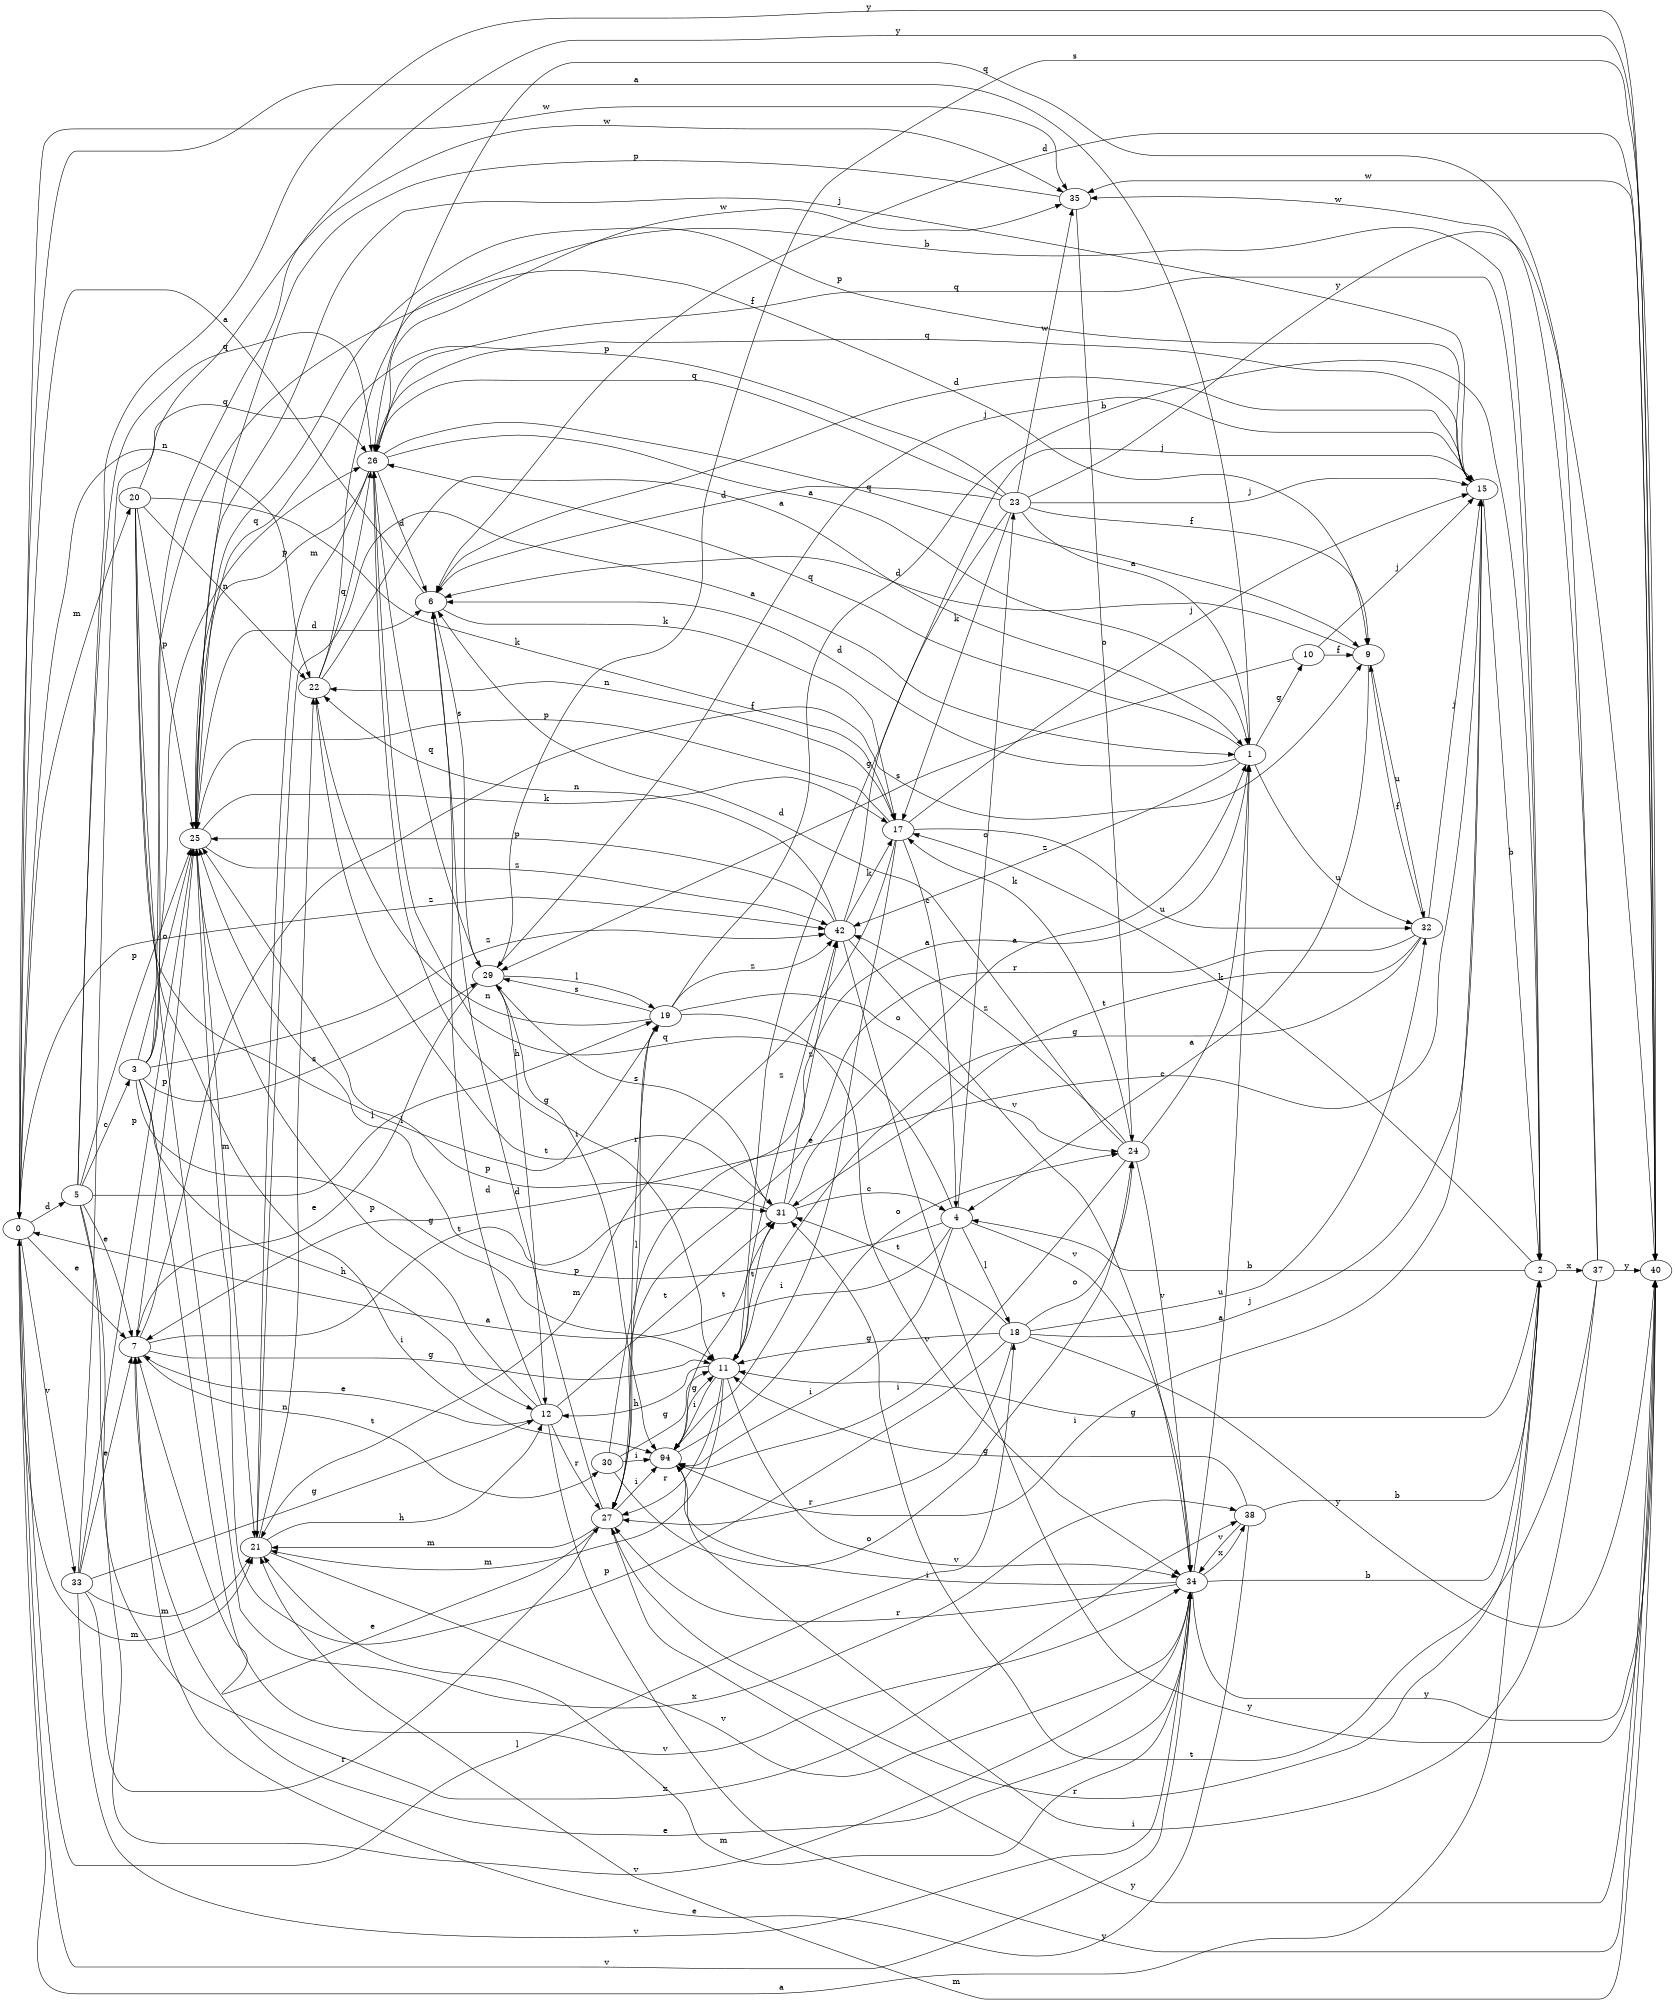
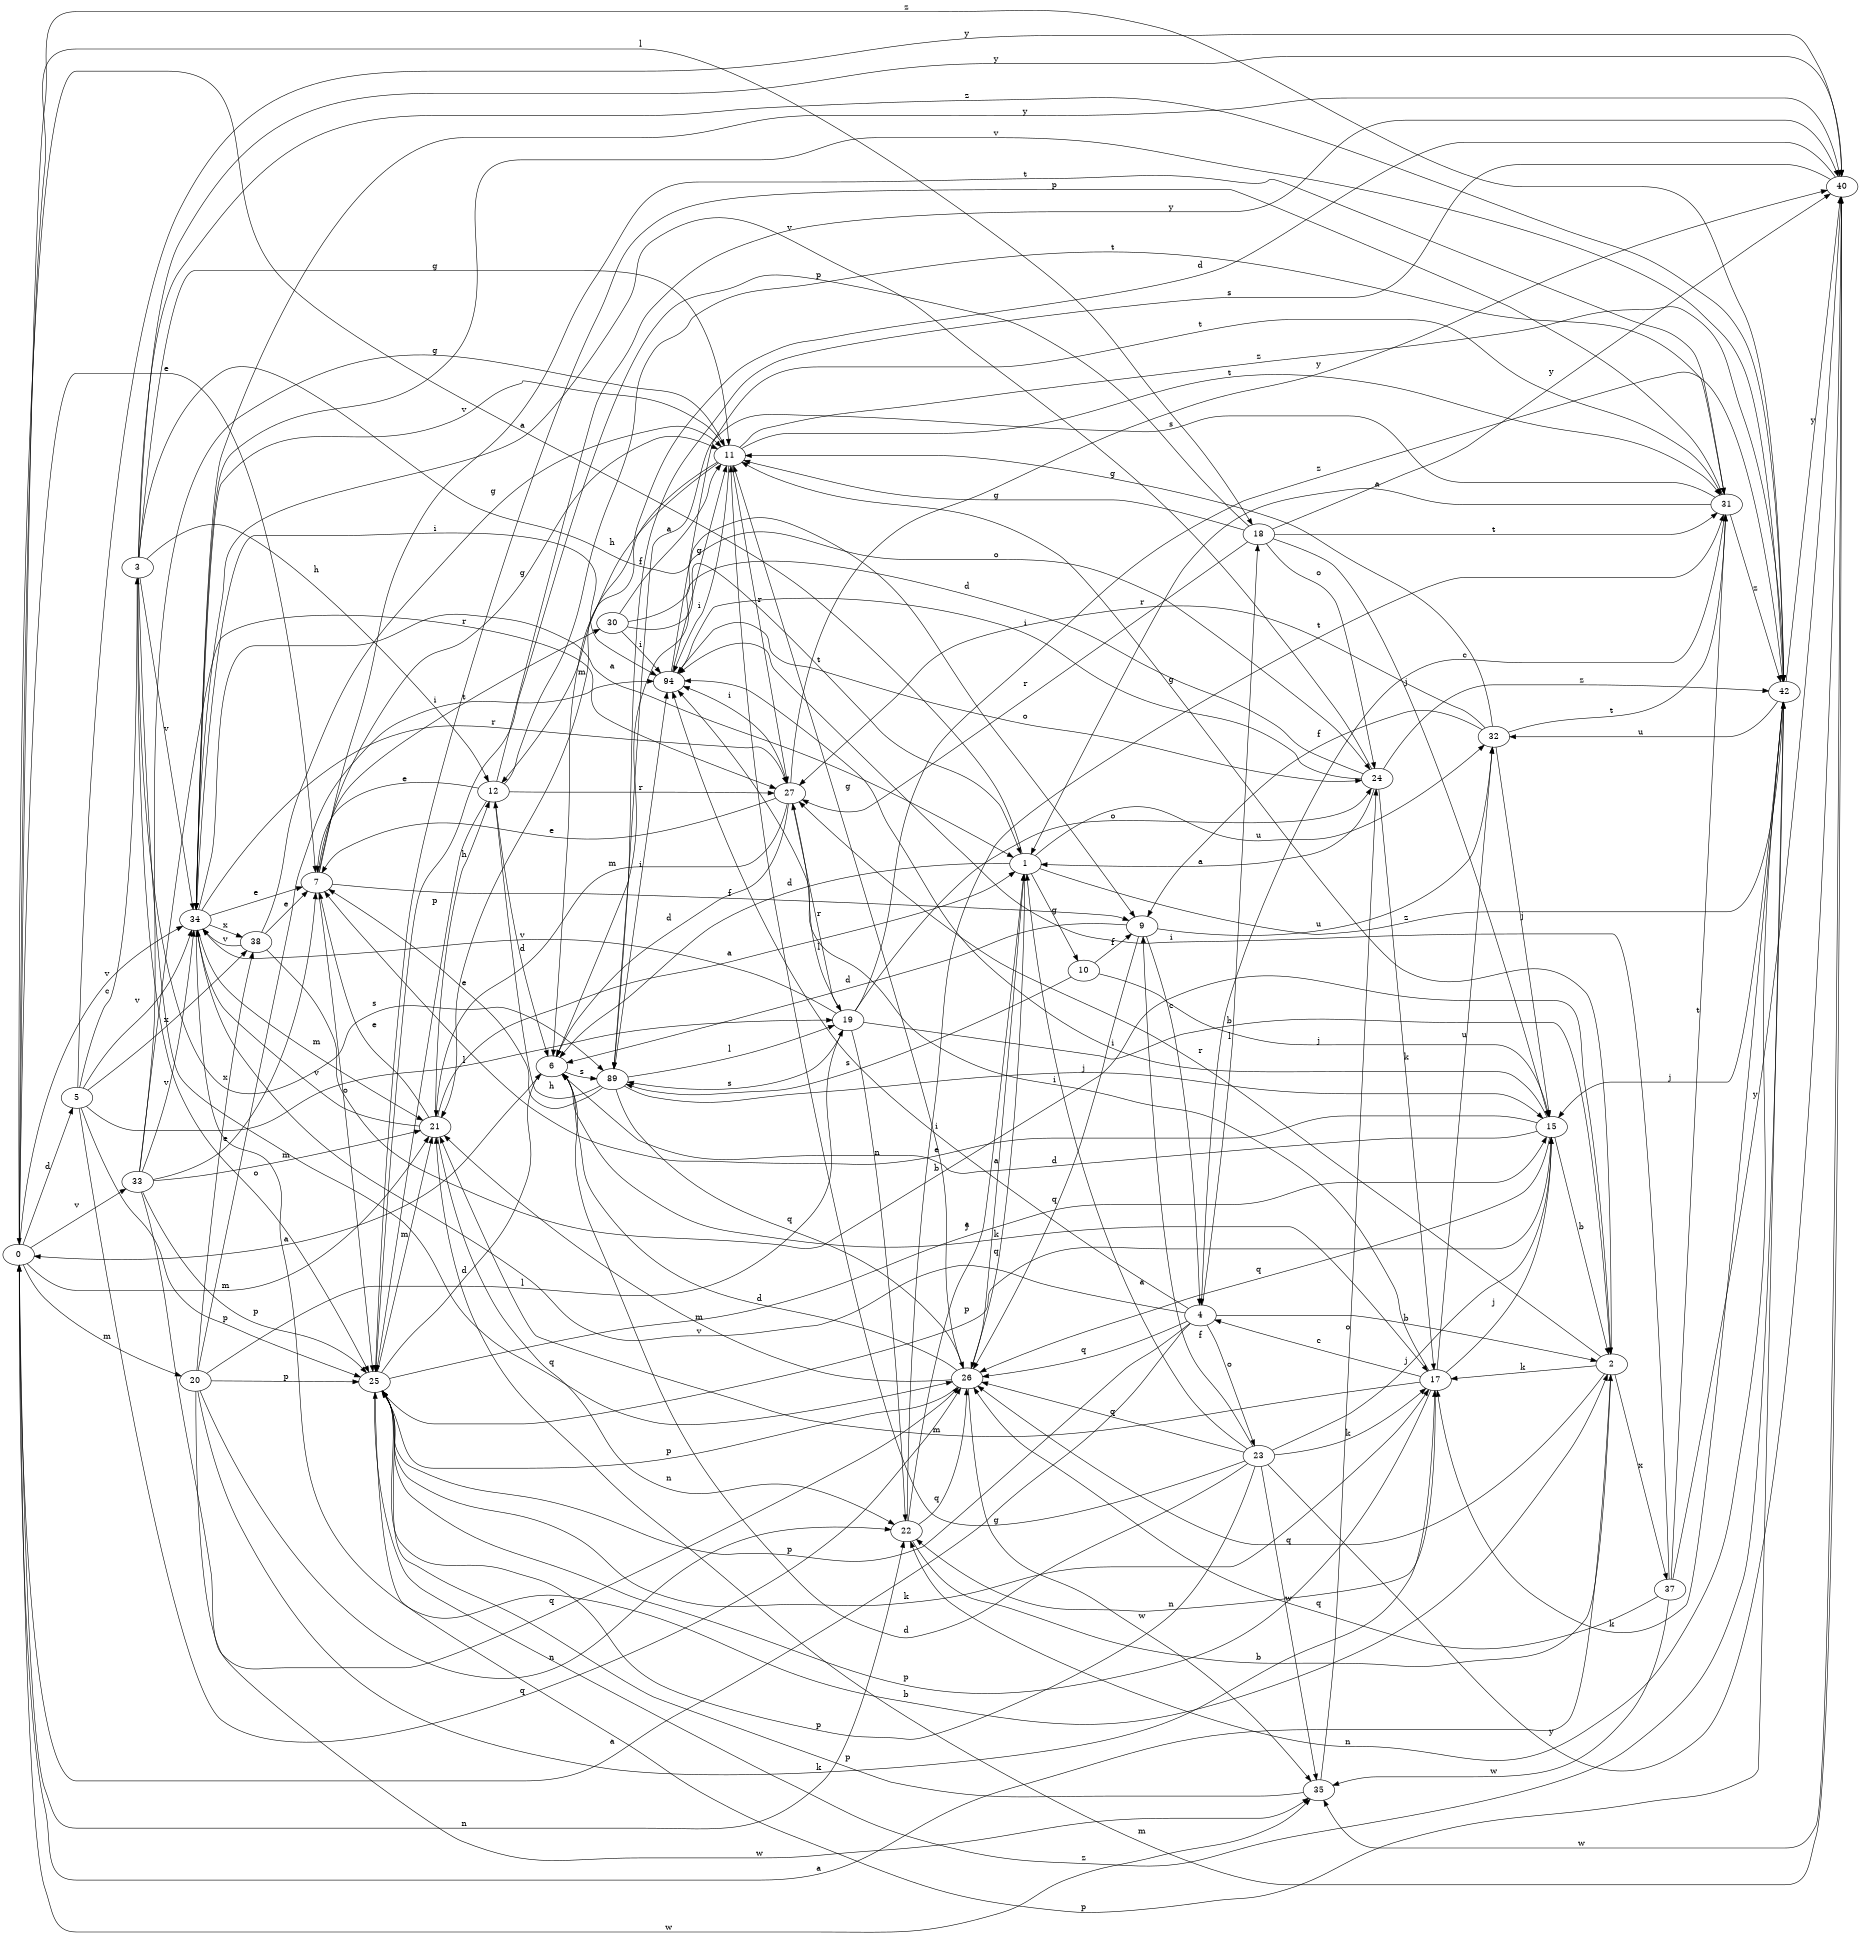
  strict digraph {
    rankdir=LR
    0
    5
    7
    18
    20
    21
    22
    33
    34
    35
    42
    26
    3
    40
    25
    19
    38
    11
    9
    30
    31
    27
    15
    24
    17
    n26 [label=94]
    1
    12
    2
    32
    6
    10
-   29
+   29 [label=89]
    37
    4
    23
    0 -> 5 [label=d]
    0 -> 7 [label=e]
    0 -> 18 [label=l]
    0 -> 20 [label=m]
    0 -> 21 [label=m]
    0 -> 22 [label=n]
    0 -> 33 [label=v]
    0 -> 34 [label=v]
    0 -> 35 [label=w]
    0 -> 42 [label=z]
    5 -> 34 [label=v]
    5 -> 26 [label=q]
    5 -> 3 [label=c]
    5 -> 40 [label=y]
    5 -> 25 [label=p]
    5 -> 19 [label=l]
    5 -> 38 [label=x]
-   7 -> 25 [label=p]
+   7 -> 25 [label=o]
    7 -> 11 [label=g]
    7 -> 9 [label=f]
    7 -> 30 [label=t]
    7 -> 31 [label=t]
    18 -> 40 [label=y]
    18 -> 25 [label=p]
    18 -> 11 [label=g]
    18 -> 31 [label=t]
    18 -> 27 [label=r]
    18 -> 15 [label=j]
    18 -> 24 [label=o]
    20 -> 22 [label=n]
    20 -> 35 [label=w]
    20 -> 25 [label=p]
    20 -> 19 [label=l]
    20 -> 38 [label=x]
    20 -> 17 [label=k]
    20 -> n26 [label=i]
-   5 -> 7 [label=e]
+   21 -> 7 [label=e]
    21 -> 22 [label=n]
    21 -> 34 [label=v]
    21 -> 1 [label=a]
    21 -> 12 [label=h]
    22 -> 26 [label=q]
    22 -> 31 [label=t]
    22 -> 1 [label=a]
    22 -> 2 [label=b]
    33 -> 7 [label=e]
    33 -> 21 [label=m]
    33 -> 34 [label=v]
    33 -> 26 [label=q]
    33 -> 25 [label=p]
-   33 -> 12 [label=g]
+   33 -> 11 [label=g]
    33 -> 27 [label=r]
    34 -> 7 [label=e]
    34 -> 21 [label=m]
    34 -> 40 [label=y]
    34 -> 38 [label=x]
    34 -> 27 [label=r]
    34 -> n26 [label=i]
    34 -> 1 [label=a]
    34 -> 2 [label=b]
    35 -> 25 [label=p]
    35 -> 24 [label=o]
    42 -> 22 [label=n]
    42 -> 34 [label=v]
    42 -> 40 [label=y]
    42 -> 25 [label=p]
    42 -> 15 [label=j]
    42 -> 17 [label=k]
-   18 -> 32 [label=u]
+   42 -> 32 [label=u]
    26 -> 21 [label=m]
    26 -> 35 [label=w]
    26 -> 25 [label=p]
    26 -> 11 [label=g]
    26 -> 1 [label=a]
    26 -> 6 [label=d]
    3 -> 34 [label=v]
    3 -> 42 [label=z]
    3 -> 26 [label=q]
    3 -> 40 [label=y]
    3 -> 25 [label=o]
    3 -> 11 [label=g]
    3 -> 9 [label=f]
    3 -> 12 [label=h]
    3 -> 29 [label=s]
    40 -> 21 [label=m]
    40 -> 35 [label=w]
    40 -> 6 [label=d]
    40 -> 29 [label=s]
    25 -> 21 [label=m]
    25 -> 42 [label=z]
    25 -> 15 [label=j]
    25 -> 17 [label=k]
    25 -> 6 [label=d]
    19 -> 22 [label=n]
    19 -> 34 [label=v]
    19 -> 42 [label=z]
    19 -> 27 [label=r]
    19 -> 24 [label=o]
    19 -> 2 [label=b]
    19 -> 29 [label=s]
    38 -> 7 [label=e]
    38 -> 34 [label=v]
    38 -> 11 [label=g]
    38 -> 2 [label=b]
    11 -> 21 [label=m]
    11 -> 34 [label=v]
    11 -> 42 [label=z]
    11 -> 31 [label=t]
    11 -> 27 [label=r]
    11 -> n26 [label=i]
    11 -> 12 [label=h]
-   26 -> 9 [label=q]
+   9 -> 26 [label=q]
    9 -> 32 [label=u]
    9 -> 6 [label=d]
    9 -> 4 [label=c]
-   30 -> 11 [label=g]
+   30 -> 11 [label=a]
    30 -> 24 [label=o]
    30 -> n26 [label=i]
-   30 -> 1 [label=a]
+   30 -> 1 [label=t]
    31 -> 42 [label=z]
    31 -> 25 [label=p]
    31 -> 1 [label=a]
    31 -> 29 [label=s]
    31 -> 4 [label=c]
    27 -> 7 [label=e]
    27 -> 21 [label=m]
    27 -> 40 [label=y]
    27 -> 19 [label=l]
    27 -> n26 [label=i]
    27 -> 6 [label=d]
    15 -> 7 [label=e]
    15 -> 26 [label=q]
    15 -> 25 [label=p]
    15 -> n26 [label=i]
    15 -> 2 [label=b]
    15 -> 6 [label=d]
    24 -> 34 [label=v]
    24 -> 42 [label=z]
    24 -> 17 [label=k]
    24 -> n26 [label=i]
    24 -> 1 [label=a]
    24 -> 6 [label=d]
    17 -> 21 [label=m]
    17 -> 22 [label=n]
    17 -> 25 [label=p]
    17 -> 15 [label=j]
    17 -> n26 [label=i]
    17 -> 32 [label=u]
    17 -> 4 [label=c]
    n26 -> 11 [label=g]
    n26 -> 31 [label=t]
    n26 -> 24 [label=o]
    1 -> 0 [label=a]
    1 -> 42 [label=z]
    1 -> 26 [label=q]
    1 -> 32 [label=u]
    1 -> 6 [label=d]
    1 -> 10 [label=g]
    12 -> 7 [label=e]
    12 -> 40 [label=y]
    12 -> 25 [label=p]
    12 -> 31 [label=t]
    12 -> 27 [label=r]
    12 -> 6 [label=d]
    2 -> 0 [label=a]
    2 -> 26 [label=q]
    2 -> 11 [label=g]
    2 -> 27 [label=r]
    2 -> 17 [label=k]
    2 -> 37 [label=x]
    32 -> 11 [label=g]
    32 -> 9 [label=f]
    32 -> 31 [label=t]
    32 -> 27 [label=r]
    32 -> 15 [label=j]
    6 -> 0 [label=a]
    6 -> 17 [label=k]
    6 -> 29 [label=s]
    10 -> 9 [label=f]
    10 -> 15 [label=j]
    10 -> 29 [label=s]
    29 -> 7 [label=e]
    29 -> 26 [label=q]
    29 -> 19 [label=l]
    29 -> 15 [label=j]
    29 -> n26 [label=i]
    29 -> 12 [label=h]
    37 -> 35 [label=w]
    37 -> 26 [label=q]
    37 -> 40 [label=y]
    37 -> 31 [label=t]
    37 -> n26 [label=i]
    4 -> 0 [label=a]
    4 -> 18 [label=l]
    4 -> 34 [label=v]
    4 -> 26 [label=q]
    4 -> 25 [label=p]
    4 -> n26 [label=i]
-   2 -> 4 [label=b]
+   4 -> 2 [label=b]
    4 -> 23 [label=o]
    23 -> 35 [label=w]
    23 -> 26 [label=q]
    23 -> 40 [label=y]
    23 -> 25 [label=p]
    23 -> 11 [label=g]
    23 -> 9 [label=f]
    23 -> 15 [label=j]
    23 -> 17 [label=k]
    23 -> 1 [label=a]
    23 -> 6 [label=d]
  }
